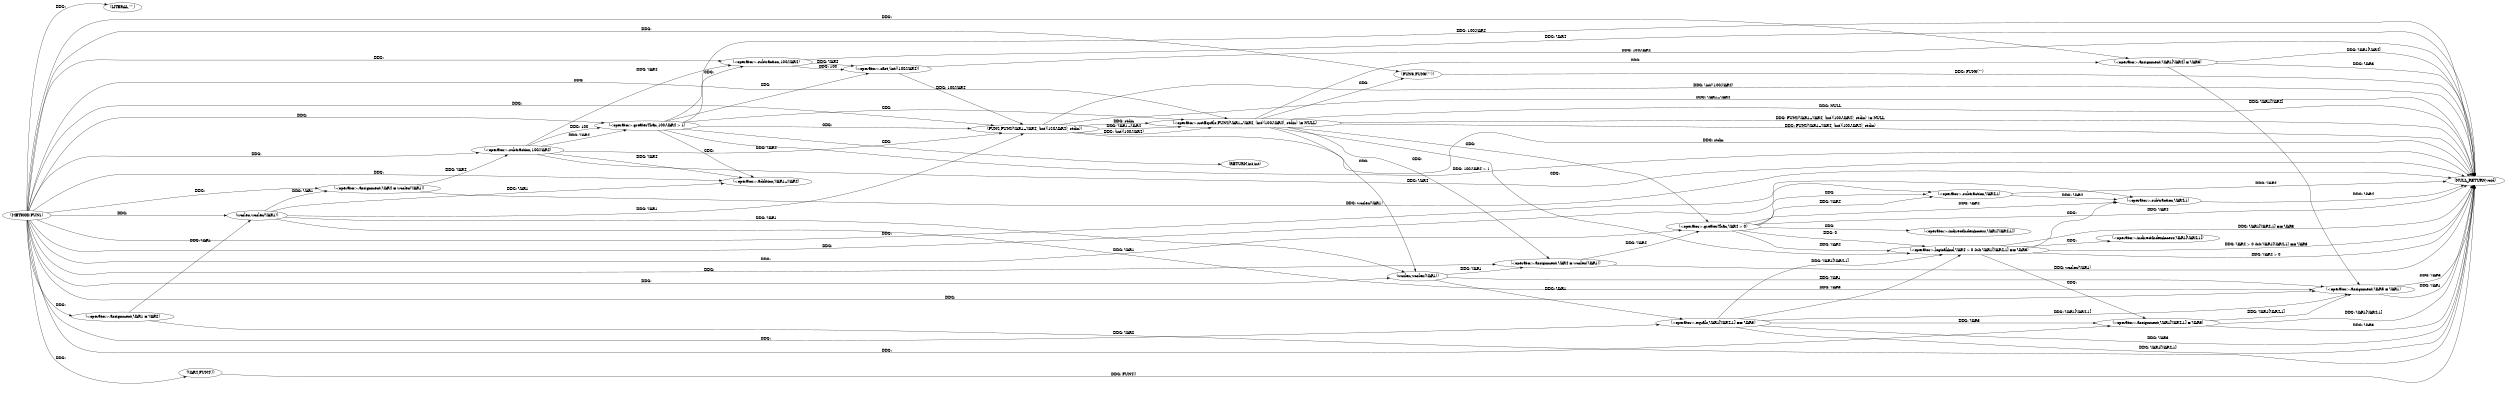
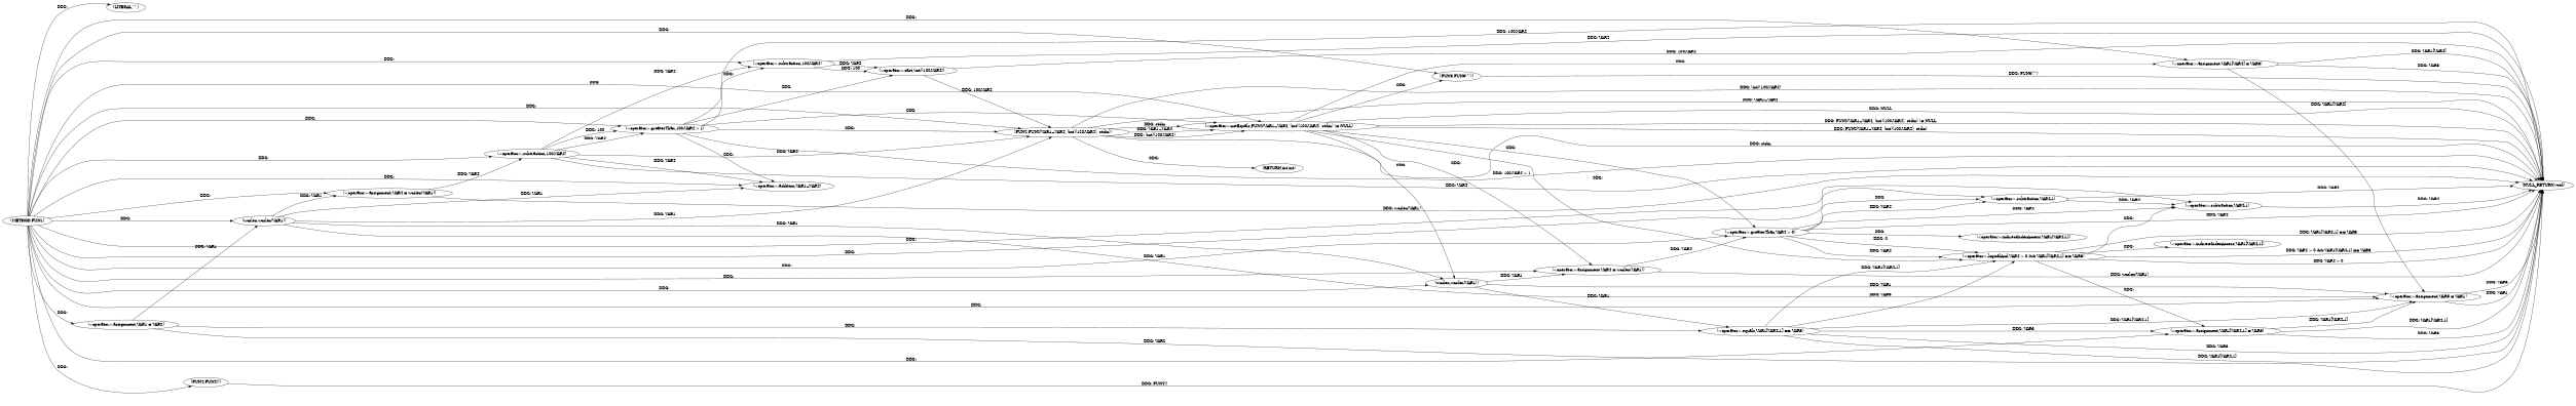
  digraph {
    rankdir=LR
    n1 [label="(METHOD,FUN1)"]
    n2 [label="(LITERAL,\"\",)"]
    n3 [label="(<operator>.assignment,VAR1 = VAR2)"]
    n4 [label="(<operator>.assignment,VAR4 = wcslen(VAR1))"]
    n5 [label="(wcslen,wcslen(VAR1))"]
    n6 [label="(<operator>.greaterThan,100-VAR4 > 1)"]
    n7 [label="(<operator>.subtraction,100-VAR4)"]
    n8 [label="(<operator>.notEquals,FUN2(VAR1+VAR4, (int)(100-VAR4), stdin) != NULL)"]
    n9 [label="(FUN2,FUN2(VAR1+VAR4, (int)(120-VAR4), stdin))"]
    n10 [label="(<operator>.addition,VAR1+VAR4)"]
    n11 [label="(<operator>.subtraction,100-VAR4)"]
    n12 [label="(<operator>.assignment,VAR4 = wcslen(VAR1))"]
    n13 [label="(wcslen,wcslen(VAR1))"]
    n14 [label="(<operator>.greaterThan,VAR4 > 0)"]
    n15 [label="(<operator>.equals,VAR1[VAR4-1] == VAR3)"]
    n16 [label="(<operator>.subtraction,VAR4-1)"]
    n17 [label="(<operator>.assignment,VAR1[VAR4-1] = VAR3)"]
    n18 [label="(<operator>.subtraction,VAR4-1)"]
    n19 [label="(FUN3,FUN3(\"\"))"]
    n20 [label="(<operator>.assignment,VAR1[VAR4] = VAR3)"]
    n21 [label="(<operator>.assignment,VAR5 = VAR1)"]
-   n22 [label="(VAR4,FUN4())"]
+   n22 [label="(FUN4,FUN4())"]
    n23 [label="(NULL_RETURN,void)"]
    n24 [label="(<operator>.cast,(int)(100-VAR4))"]
    n25 [label="(RETURN,int,int)"]
    n26 [label="(<operator>.logicalAnd,VAR4 > 0 && VAR1[VAR4-1] == VAR3)"]
    n27 [label="(<operator>.indirectIndexAccess,VAR1[VAR4-1])"]
    n28 [label="(<operator>.indirectIndexAccess,VAR1[VAR4-1])"]
    n1 -> n2 [label="DDG: "]
    n1 -> n3 [label="DDG: "]
    n1 -> n4 [label="DDG: "]
    n1 -> n5 [label="DDG: "]
    n1 -> n6 [label="DDG: "]
    n1 -> n7 [label="DDG: "]
    n1 -> n8 [label="DDG: "]
    n1 -> n9 [label="DDG: "]
    n1 -> n10 [label="DDG: "]
    n1 -> n11 [label="DDG: "]
    n1 -> n12 [label="DDG: "]
    n1 -> n13 [label="DDG: "]
    n1 -> n14 [label="DDG: "]
-   n1 -> n15 [label="DDG: "]
+   n3 -> n15 [label="DDG: "]
    n1 -> n16 [label="DDG: "]
    n1 -> n17 [label="DDG: "]
    n1 -> n18 [label="DDG: "]
    n1 -> n19 [label="DDG: "]
    n1 -> n20 [label="DDG: "]
    n1 -> n21 [label="DDG: "]
    n1 -> n22 [label="DDG: "]
    n3 -> n5 [label="DDG: VAR1"]
    n3 -> n23 [label="DDG: VAR2"]
    n4 -> n7 [label="DDG: VAR4"]
    n4 -> n23 [label="DDG: wcslen(VAR1)"]
    n5 -> n4 [label="DDG: VAR1"]
    n5 -> n9 [label="DDG: VAR1"]
    n5 -> n10 [label="DDG: VAR1"]
    n5 -> n13 [label="DDG: VAR1"]
    n5 -> n21 [label="DDG: VAR1"]
    n6 -> n8 [label="CDG: "]
    n6 -> n9 [label="CDG: "]
    n6 -> n10 [label="CDG: "]
    n6 -> n11 [label="CDG: "]
    n6 -> n23 [label="DDG: 100-VAR4 > 1"]
    n6 -> n23 [label="DDG: 100-VAR4"]
    n6 -> n24 [label="CDG: "]
-   n6 -> n25 [label="CDG: "]
+   n9 -> n25 [label="CDG: "]
    n7 -> n6 [label="DDG: 100"]
    n7 -> n6 [label="DDG: VAR4"]
    n7 -> n9 [label="DDG: VAR4"]
    n7 -> n10 [label="DDG: VAR4"]
    n7 -> n11 [label="DDG: VAR4"]
    n7 -> n23 [label="DDG: VAR4"]
    n8 -> n12 [label="CDG: "]
    n8 -> n13 [label="CDG: "]
    n8 -> n14 [label="CDG: "]
    n8 -> n19 [label="CDG: "]
    n8 -> n20 [label="CDG: "]
    n8 -> n23 [label="DDG: NULL"]
    n8 -> n23 [label="DDG: FUN2(VAR1+VAR4, (int)(100-VAR4), stdin) != NULL"]
    n8 -> n23 [label="DDG: FUN2(VAR1+VAR4, (int)(100-VAR4), stdin)"]
    n8 -> n26 [label="CDG: "]
    n9 -> n8 [label="DDG: VAR1+VAR4"]
    n9 -> n8 [label="DDG: (int)(100-VAR4)"]
    n9 -> n8 [label="DDG: stdin"]
    n9 -> n23 [label="DDG: stdin"]
    n9 -> n23 [label="DDG: (int)(100-VAR4)"]
    n9 -> n23 [label="DDG: VAR1+VAR4"]
    n11 -> n23 [label="DDG: VAR4"]
    n11 -> n24 [label="DDG: 100"]
    n11 -> n24 [label="DDG: VAR4"]
    n12 -> n14 [label="DDG: VAR4"]
    n12 -> n23 [label="DDG: wcslen(VAR1)"]
    n13 -> n12 [label="DDG: VAR1"]
    n13 -> n15 [label="DDG: VAR1"]
    n13 -> n21 [label="DDG: VAR1"]
    n14 -> n16 [label="DDG: VAR4"]
    n14 -> n16 [label="CDG: "]
    n14 -> n18 [label="DDG: VAR4"]
    n14 -> n23 [label="DDG: VAR4"]
    n14 -> n26 [label="DDG: VAR4"]
    n14 -> n26 [label="DDG: 0"]
    n14 -> n27 [label="CDG: "]
    n15 -> n17 [label="DDG: VAR3"]
    n15 -> n21 [label="DDG: VAR1[VAR4-1]"]
    n15 -> n23 [label="DDG: VAR3"]
    n15 -> n23 [label="DDG: VAR1[VAR4-1]"]
    n15 -> n26 [label="DDG: VAR1[VAR4-1]"]
    n15 -> n26 [label="DDG: VAR3"]
    n16 -> n18 [label="DDG: VAR4"]
    n16 -> n23 [label="DDG: VAR4"]
    n17 -> n21 [label="DDG: VAR1[VAR4-1]"]
    n17 -> n23 [label="DDG: VAR3"]
    n17 -> n23 [label="DDG: VAR1[VAR4-1]"]
    n18 -> n23 [label="DDG: VAR4"]
    n19 -> n23 [label="DDG: FUN3(\"\")"]
    n20 -> n21 [label="DDG: VAR1[VAR4]"]
    n20 -> n23 [label="DDG: VAR3"]
    n20 -> n23 [label="DDG: VAR1[VAR4]"]
    n21 -> n23 [label="DDG: VAR1"]
    n21 -> n23 [label="DDG: VAR5"]
    n22 -> n23 [label="DDG: FUN4()"]
    n24 -> n9 [label="DDG: 100-VAR4"]
    n24 -> n23 [label="DDG: 100-VAR4"]
    n26 -> n17 [label="CDG: "]
    n26 -> n18 [label="CDG: "]
    n26 -> n23 [label="DDG: VAR4 > 0 && VAR1[VAR4-1] == VAR3"]
    n26 -> n23 [label="DDG: VAR4 > 0"]
    n26 -> n23 [label="DDG: VAR1[VAR4-1] == VAR3"]
    n26 -> n28 [label="CDG: "]
  }
